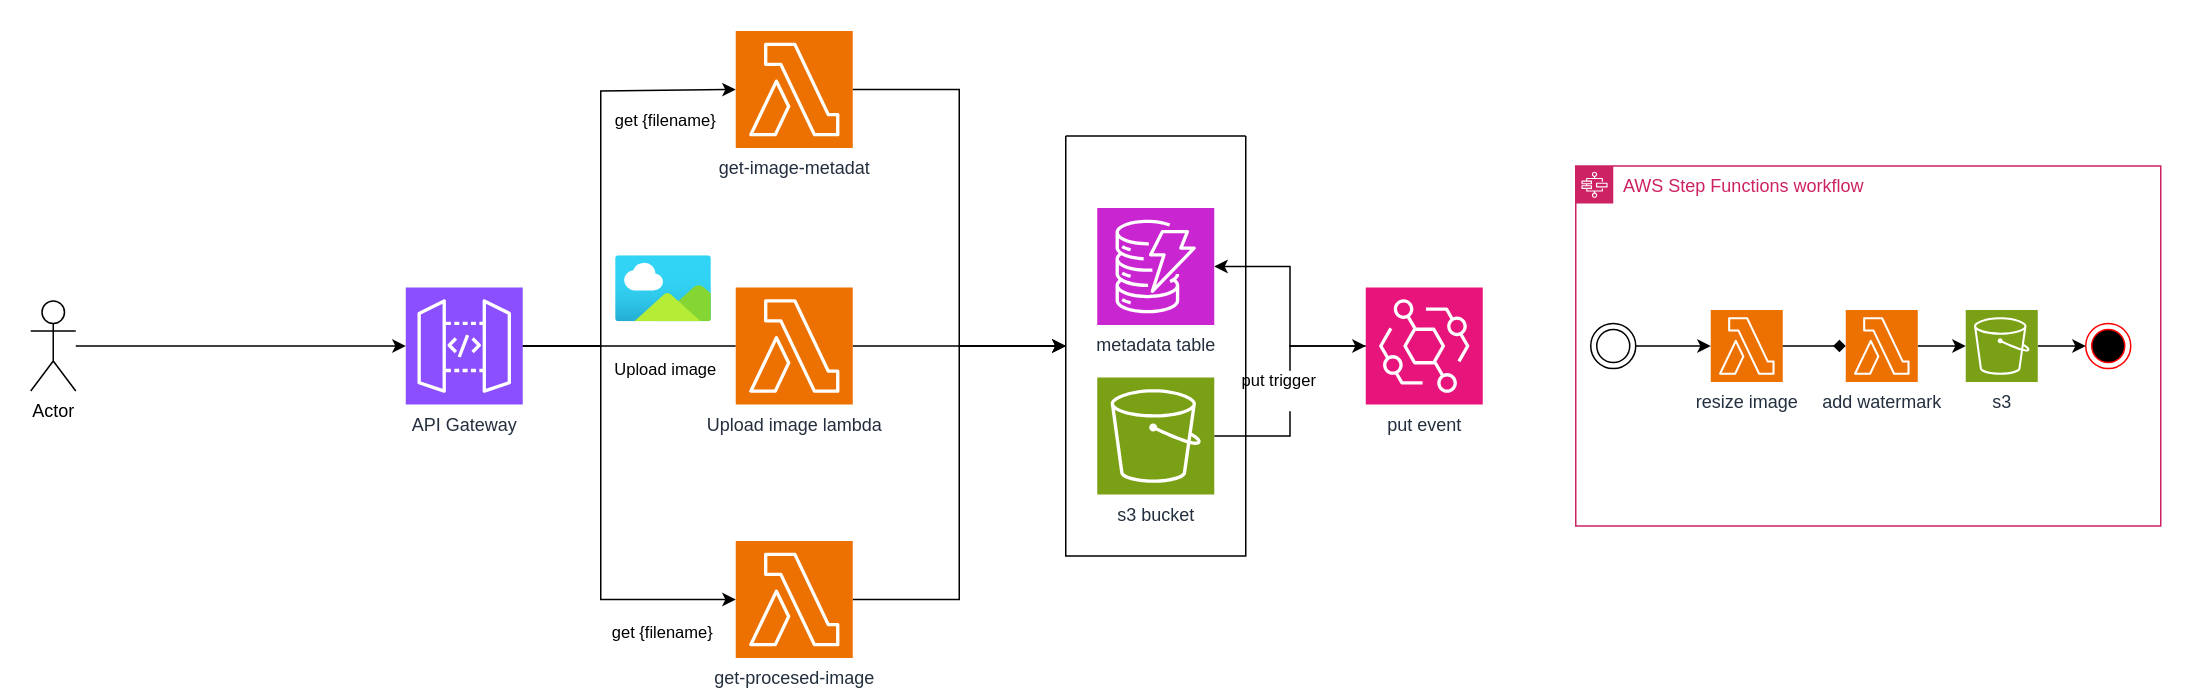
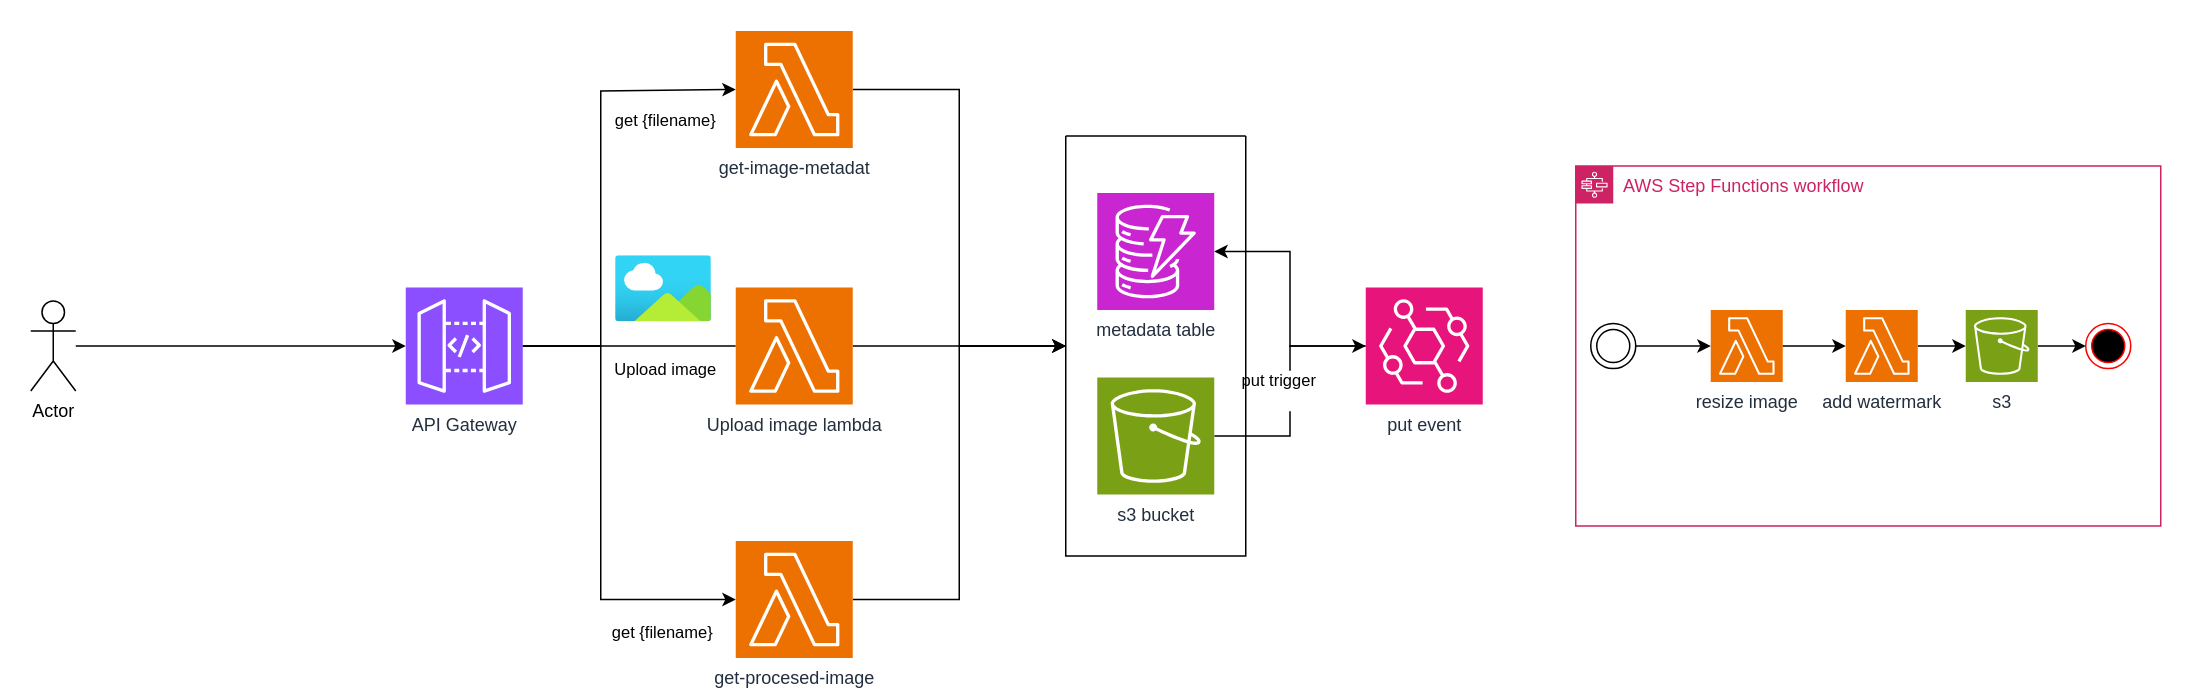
  <mxCell id="0" />
  <mxCell id="1" parent="0" />
  <mxCell id="2" value="Actor" style="shape=umlActor;verticalLabelPosition=bottom;verticalAlign=top;html=1;outlineConnect=0;" parent="1" vertex="1"><mxGeometry x="20" y="200" width="30" height="60" as="geometry" /></mxCell>
  <mxCell id="3" value="" style="image;aspect=fixed;html=1;points=[];align=center;fontSize=12;image=img/lib/azure2/general/Image.svg;" parent="1" vertex="1"><mxGeometry x="410" y="170" width="64" height="44" as="geometry" /></mxCell>
  <mxCell id="4" style="edgeStyle=orthogonalEdgeStyle;rounded=0;orthogonalLoop=1;jettySize=auto;html=1;entryX=0;entryY=0.5;entryDx=0;entryDy=0;entryPerimeter=0;endArrow=none;" parent="1" source="7" target="11" edge="1"><mxGeometry relative="1" as="geometry"><mxPoint x="310" y="230" as="targetPoint" /></mxGeometry></mxCell>
  <mxCell id="5" style="edgeStyle=orthogonalEdgeStyle;rounded=0;orthogonalLoop=1;jettySize=auto;html=1;exitX=1;exitY=0.5;exitDx=0;exitDy=0;exitPerimeter=0;entryX=0;entryY=0.5;entryDx=0;entryDy=0;entryPerimeter=0;" edge="1" parent="1" source="7" target="29"><mxGeometry relative="1" as="geometry"><mxPoint x="480" y="-13.2" as="targetPoint" /><Array as="points"><mxPoint x="400" y="230" /><mxPoint x="400" y="60" /></Array></mxGeometry></mxCell>
  <mxCell id="6" value="get {filename}" style="edgeLabel;html=1;align=center;verticalAlign=middle;resizable=0;points=[];" vertex="1" connectable="0" parent="5"><mxGeometry x="0.664" y="-3" relative="1" as="geometry"><mxPoint x="4" y="17" as="offset" /></mxGeometry></mxCell>
  <mxCell id="7" value="API Gateway" style="sketch=0;points=[[0,0,0],[0.25,0,0],[0.5,0,0],[0.75,0,0],[1,0,0],[0,1,0],[0.25,1,0],[0.5,1,0],[0.75,1,0],[1,1,0],[0,0.25,0],[0,0.5,0],[0,0.75,0],[1,0.25,0],[1,0.5,0],[1,0.75,0]];outlineConnect=0;fontColor=#232F3E;fillColor=#8C4FFF;strokeColor=#ffffff;dashed=0;verticalLabelPosition=bottom;verticalAlign=top;align=center;html=1;fontSize=12;fontStyle=0;aspect=fixed;shape=mxgraph.aws4.resourceIcon;resIcon=mxgraph.aws4.api_gateway;" parent="1" vertex="1"><mxGeometry x="270" y="191" width="78" height="78" as="geometry" /></mxCell>
  <mxCell id="8" style="edgeStyle=orthogonalEdgeStyle;rounded=0;orthogonalLoop=1;jettySize=auto;html=1;entryX=0;entryY=0.5;entryDx=0;entryDy=0;entryPerimeter=0;" parent="1" source="2" target="7" edge="1"><mxGeometry relative="1" as="geometry" /></mxCell>
  <mxCell id="9" value="Upload image" style="edgeLabel;html=1;align=center;verticalAlign=middle;resizable=0;points=[];" parent="8" vertex="1" connectable="0"><mxGeometry x="0.132" y="3" relative="1" as="geometry"><mxPoint x="267" y="18" as="offset" /></mxGeometry></mxCell>
  <mxCell id="10" style="edgeStyle=orthogonalEdgeStyle;rounded=0;orthogonalLoop=1;jettySize=auto;html=1;entryX=0;entryY=0.5;entryDx=0;entryDy=0;" edge="1" parent="1" source="11" target="32"><mxGeometry relative="1" as="geometry" /></mxCell>
  <mxCell id="11" value="Upload image lambda" style="sketch=0;points=[[0,0,0],[0.25,0,0],[0.5,0,0],[0.75,0,0],[1,0,0],[0,1,0],[0.25,1,0],[0.5,1,0],[0.75,1,0],[1,1,0],[0,0.25,0],[0,0.5,0],[0,0.75,0],[1,0.25,0],[1,0.5,0],[1,0.75,0]];outlineConnect=0;fontColor=#232F3E;fillColor=#ED7100;strokeColor=#ffffff;dashed=0;verticalLabelPosition=bottom;verticalAlign=top;align=center;html=1;fontSize=12;fontStyle=0;aspect=fixed;shape=mxgraph.aws4.resourceIcon;resIcon=mxgraph.aws4.lambda;" parent="1" vertex="1"><mxGeometry x="490" y="191" width="78" height="78" as="geometry" /></mxCell>
  <mxCell id="12" style="edgeStyle=orthogonalEdgeStyle;rounded=0;orthogonalLoop=1;jettySize=auto;html=1;entryX=0;entryY=0.5;entryDx=0;entryDy=0;entryPerimeter=0;" parent="1" source="34" target="15" edge="1"><mxGeometry relative="1" as="geometry"><mxPoint x="880" y="290" as="targetPoint" /></mxGeometry></mxCell>
  <mxCell id="13" value="put trigger&lt;div&gt;&lt;br&gt;&lt;/div&gt;" style="edgeLabel;html=1;align=center;verticalAlign=middle;resizable=0;points=[];" parent="12" vertex="1" connectable="0"><mxGeometry x="0.242" y="-1" relative="1" as="geometry"><mxPoint x="-9" y="19" as="offset" /></mxGeometry></mxCell>
  <mxCell id="14" style="edgeStyle=orthogonalEdgeStyle;rounded=0;orthogonalLoop=1;jettySize=auto;html=1;" parent="1" source="15" target="33" edge="1"><mxGeometry relative="1" as="geometry" /></mxCell>
  <mxCell id="15" value="put event" style="sketch=0;points=[[0,0,0],[0.25,0,0],[0.5,0,0],[0.75,0,0],[1,0,0],[0,1,0],[0.25,1,0],[0.5,1,0],[0.75,1,0],[1,1,0],[0,0.25,0],[0,0.5,0],[0,0.75,0],[1,0.25,0],[1,0.5,0],[1,0.75,0]];outlineConnect=0;fontColor=#232F3E;fillColor=#E7157B;strokeColor=#ffffff;dashed=0;verticalLabelPosition=bottom;verticalAlign=top;align=center;html=1;fontSize=12;fontStyle=0;aspect=fixed;shape=mxgraph.aws4.resourceIcon;resIcon=mxgraph.aws4.eventbridge;" parent="1" vertex="1"><mxGeometry x="910" y="191" width="78" height="78" as="geometry" /></mxCell>
  <mxCell id="16" value="AWS Step Functions workflow" style="points=[[0,0],[0.25,0],[0.5,0],[0.75,0],[1,0],[1,0.25],[1,0.5],[1,0.75],[1,1],[0.75,1],[0.5,1],[0.25,1],[0,1],[0,0.75],[0,0.5],[0,0.25]];outlineConnect=0;gradientColor=none;html=1;whiteSpace=wrap;fontSize=12;fontStyle=0;container=1;pointerEvents=0;collapsible=0;recursiveResize=0;shape=mxgraph.aws4.group;grIcon=mxgraph.aws4.group_aws_step_functions_workflow;strokeColor=#CD2264;fillColor=none;verticalAlign=top;align=left;spacingLeft=30;fontColor=#CD2264;dashed=0;" parent="1" vertex="1"><mxGeometry x="1050" y="110" width="390" height="240" as="geometry" /></mxCell>
  <mxCell id="17" value="resize image" style="sketch=0;points=[[0,0,0],[0.25,0,0],[0.5,0,0],[0.75,0,0],[1,0,0],[0,1,0],[0.25,1,0],[0.5,1,0],[0.75,1,0],[1,1,0],[0,0.25,0],[0,0.5,0],[0,0.75,0],[1,0.25,0],[1,0.5,0],[1,0.75,0]];outlineConnect=0;fontColor=#232F3E;fillColor=#ED7100;strokeColor=#ffffff;dashed=0;verticalLabelPosition=bottom;verticalAlign=top;align=center;html=1;fontSize=12;fontStyle=0;aspect=fixed;shape=mxgraph.aws4.resourceIcon;resIcon=mxgraph.aws4.lambda;" parent="16" vertex="1"><mxGeometry x="90" y="96" width="48" height="48" as="geometry" /></mxCell>
  <mxCell id="18" style="edgeStyle=orthogonalEdgeStyle;rounded=0;orthogonalLoop=1;jettySize=auto;html=1;" parent="16" source="19" target="25" edge="1"><mxGeometry relative="1" as="geometry" /></mxCell>
  <mxCell id="19" value="add watermark" style="sketch=0;points=[[0,0,0],[0.25,0,0],[0.5,0,0],[0.75,0,0],[1,0,0],[0,1,0],[0.25,1,0],[0.5,1,0],[0.75,1,0],[1,1,0],[0,0.25,0],[0,0.5,0],[0,0.75,0],[1,0.25,0],[1,0.5,0],[1,0.75,0]];outlineConnect=0;fontColor=#232F3E;fillColor=#ED7100;strokeColor=#ffffff;dashed=0;verticalLabelPosition=bottom;verticalAlign=top;align=center;html=1;fontSize=12;fontStyle=0;aspect=fixed;shape=mxgraph.aws4.resourceIcon;resIcon=mxgraph.aws4.lambda;" parent="16" vertex="1"><mxGeometry x="180" y="96" width="48" height="48" as="geometry" /></mxCell>
  <mxCell id="20" value="" style="ellipse;shape=doubleEllipse;html=1;dashed=0;whiteSpace=wrap;aspect=fixed;" parent="16" vertex="1"><mxGeometry x="10" y="105.0" width="30" height="30" as="geometry" /></mxCell>
  <mxCell id="21" value="" style="ellipse;html=1;shape=endState;fillColor=#000000;strokeColor=#ff0000;" parent="16" vertex="1"><mxGeometry x="340" y="105" width="30" height="30" as="geometry" /></mxCell>
  <mxCell id="22" style="edgeStyle=orthogonalEdgeStyle;rounded=0;orthogonalLoop=1;jettySize=auto;html=1;entryX=0;entryY=0.5;entryDx=0;entryDy=0;entryPerimeter=0;exitX=1;exitY=0.5;exitDx=0;exitDy=0;" parent="16" source="20" target="17" edge="1"><mxGeometry relative="1" as="geometry"><mxPoint x="40" y="114" as="sourcePoint" /></mxGeometry></mxCell>
- <mxCell id="23" style="edgeStyle=orthogonalEdgeStyle;rounded=0;orthogonalLoop=1;jettySize=auto;html=1;entryX=0;entryY=0.5;entryDx=0;entryDy=0;entryPerimeter=0;endArrow=diamond;" parent="16" source="17" target="19" edge="1"><mxGeometry relative="1" as="geometry" /></mxCell>
+ <mxCell id="23" style="edgeStyle=orthogonalEdgeStyle;rounded=0;orthogonalLoop=1;jettySize=auto;html=1;entryX=0;entryY=0.5;entryDx=0;entryDy=0;entryPerimeter=0;" parent="16" source="17" target="19" edge="1"><mxGeometry relative="1" as="geometry" /></mxCell>
  <mxCell id="24" style="edgeStyle=orthogonalEdgeStyle;rounded=0;orthogonalLoop=1;jettySize=auto;html=1;entryX=0;entryY=0.5;entryDx=0;entryDy=0;" parent="16" source="25" target="21" edge="1"><mxGeometry relative="1" as="geometry" /></mxCell>
  <mxCell id="25" value="s3" style="sketch=0;points=[[0,0,0],[0.25,0,0],[0.5,0,0],[0.75,0,0],[1,0,0],[0,1,0],[0.25,1,0],[0.5,1,0],[0.75,1,0],[1,1,0],[0,0.25,0],[0,0.5,0],[0,0.75,0],[1,0.25,0],[1,0.5,0],[1,0.75,0]];outlineConnect=0;fontColor=#232F3E;fillColor=#7AA116;strokeColor=#ffffff;dashed=0;verticalLabelPosition=bottom;verticalAlign=top;align=center;html=1;fontSize=12;fontStyle=0;aspect=fixed;shape=mxgraph.aws4.resourceIcon;resIcon=mxgraph.aws4.s3;" parent="16" vertex="1"><mxGeometry x="260" y="96" width="48" height="48" as="geometry" /></mxCell>
  <mxCell id="26" style="edgeStyle=orthogonalEdgeStyle;rounded=0;orthogonalLoop=1;jettySize=auto;html=1;" edge="1" parent="1" source="27" target="32"><mxGeometry relative="1" as="geometry" /></mxCell>
  <mxCell id="27" value="get-procesed-image" style="sketch=0;points=[[0,0,0],[0.25,0,0],[0.5,0,0],[0.75,0,0],[1,0,0],[0,1,0],[0.25,1,0],[0.5,1,0],[0.75,1,0],[1,1,0],[0,0.25,0],[0,0.5,0],[0,0.75,0],[1,0.25,0],[1,0.5,0],[1,0.75,0]];outlineConnect=0;fontColor=#232F3E;fillColor=#ED7100;strokeColor=#ffffff;dashed=0;verticalLabelPosition=bottom;verticalAlign=top;align=center;html=1;fontSize=12;fontStyle=0;aspect=fixed;shape=mxgraph.aws4.resourceIcon;resIcon=mxgraph.aws4.lambda;" vertex="1" parent="1"><mxGeometry x="490" y="360" width="78" height="78" as="geometry" /></mxCell>
  <mxCell id="28" style="edgeStyle=orthogonalEdgeStyle;rounded=0;orthogonalLoop=1;jettySize=auto;html=1;entryX=0;entryY=0.5;entryDx=0;entryDy=0;" edge="1" parent="1" source="29" target="32"><mxGeometry relative="1" as="geometry"><mxPoint x="680" y="230" as="targetPoint" /></mxGeometry></mxCell>
  <mxCell id="29" value="get-image-metadat" style="sketch=0;points=[[0,0,0],[0.25,0,0],[0.5,0,0],[0.75,0,0],[1,0,0],[0,1,0],[0.25,1,0],[0.5,1,0],[0.75,1,0],[1,1,0],[0,0.25,0],[0,0.5,0],[0,0.75,0],[1,0.25,0],[1,0.5,0],[1,0.75,0]];outlineConnect=0;fontColor=#232F3E;fillColor=#ED7100;strokeColor=#ffffff;dashed=0;verticalLabelPosition=bottom;verticalAlign=top;align=center;html=1;fontSize=12;fontStyle=0;aspect=fixed;shape=mxgraph.aws4.resourceIcon;resIcon=mxgraph.aws4.lambda;" vertex="1" parent="1"><mxGeometry x="490" y="20" width="78" height="78" as="geometry" /></mxCell>
  <mxCell id="30" style="edgeStyle=orthogonalEdgeStyle;rounded=0;orthogonalLoop=1;jettySize=auto;html=1;entryX=0;entryY=0.5;entryDx=0;entryDy=0;entryPerimeter=0;" edge="1" parent="1" source="7" target="27"><mxGeometry relative="1" as="geometry"><Array as="points"><mxPoint x="400" y="230" /><mxPoint x="400" y="399" /></Array></mxGeometry></mxCell>
  <mxCell id="31" value="get {filename}" style="edgeLabel;html=1;align=center;verticalAlign=middle;resizable=0;points=[];" vertex="1" connectable="0" parent="30"><mxGeometry x="0.766" y="4" relative="1" as="geometry"><mxPoint x="-14" y="25" as="offset" /></mxGeometry></mxCell>
  <mxCell id="32" value="" style="swimlane;startSize=0;" vertex="1" parent="1"><mxGeometry x="710" y="90" width="120" height="280" as="geometry"><mxRectangle x="720" y="180" width="50" height="40" as="alternateBounds" /></mxGeometry></mxCell>
- <mxCell id="33" value="metadata table" style="sketch=0;points=[[0,0,0],[0.25,0,0],[0.5,0,0],[0.75,0,0],[1,0,0],[0,1,0],[0.25,1,0],[0.5,1,0],[0.75,1,0],[1,1,0],[0,0.25,0],[0,0.5,0],[0,0.75,0],[1,0.25,0],[1,0.5,0],[1,0.75,0]];outlineConnect=0;fontColor=#232F3E;fillColor=#C925D1;strokeColor=#ffffff;dashed=0;verticalLabelPosition=bottom;verticalAlign=top;align=center;html=1;fontSize=12;fontStyle=0;aspect=fixed;shape=mxgraph.aws4.resourceIcon;resIcon=mxgraph.aws4.dynamodb;" parent="32" vertex="1"><mxGeometry x="21" y="48" width="78" height="78" as="geometry" /></mxCell>
+ <mxCell id="33" value="metadata table" style="sketch=0;points=[[0,0,0],[0.25,0,0],[0.5,0,0],[0.75,0,0],[1,0,0],[0,1,0],[0.25,1,0],[0.5,1,0],[0.75,1,0],[1,1,0],[0,0.25,0],[0,0.5,0],[0,0.75,0],[1,0.25,0],[1,0.5,0],[1,0.75,0]];outlineConnect=0;fontColor=#232F3E;fillColor=#C925D1;strokeColor=#ffffff;dashed=0;verticalLabelPosition=bottom;verticalAlign=top;align=center;html=1;fontSize=12;fontStyle=0;aspect=fixed;shape=mxgraph.aws4.resourceIcon;resIcon=mxgraph.aws4.dynamodb;" parent="32" vertex="1"><mxGeometry x="21" y="38" width="78" height="78" as="geometry" /></mxCell>
  <mxCell id="34" value="s3 bucket" style="sketch=0;points=[[0,0,0],[0.25,0,0],[0.5,0,0],[0.75,0,0],[1,0,0],[0,1,0],[0.25,1,0],[0.5,1,0],[0.75,1,0],[1,1,0],[0,0.25,0],[0,0.5,0],[0,0.75,0],[1,0.25,0],[1,0.5,0],[1,0.75,0]];outlineConnect=0;fontColor=#232F3E;fillColor=#7AA116;strokeColor=#ffffff;dashed=0;verticalLabelPosition=bottom;verticalAlign=top;align=center;html=1;fontSize=12;fontStyle=0;aspect=fixed;shape=mxgraph.aws4.resourceIcon;resIcon=mxgraph.aws4.s3;" parent="32" vertex="1"><mxGeometry x="21" y="161" width="78" height="78" as="geometry" /></mxCell>
